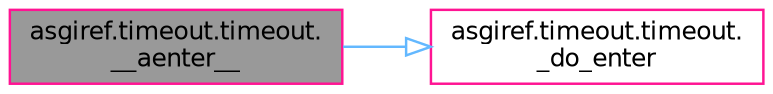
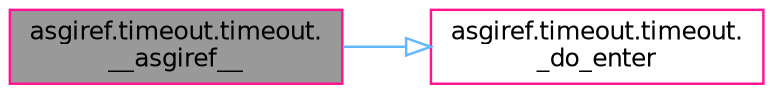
  digraph {
    rankdir=LR
    node [color=deeppink fontname=Helvetica fontsize=10 shape=box style=filled]
-   n1 [fillcolor=grey60 fontcolor=black height=0.2 label="asgiref.timeout.timeout.\l__aenter__" width=0.4]
+   n1 [fillcolor=grey60 fontcolor=black height=0.2 label="asgiref.timeout.timeout.\l__asgiref__" width=0.4]
    n2 [fillcolor=white height=0.2 label="asgiref.timeout.timeout.\l_do_enter" width=0.4]
    n1 -> n2 [color=steelblue1 fontname=Helvetica fontsize=10 labelfontname=Helvetica labelfontsize=10 style=solid arrowhead=onormal]
  }
